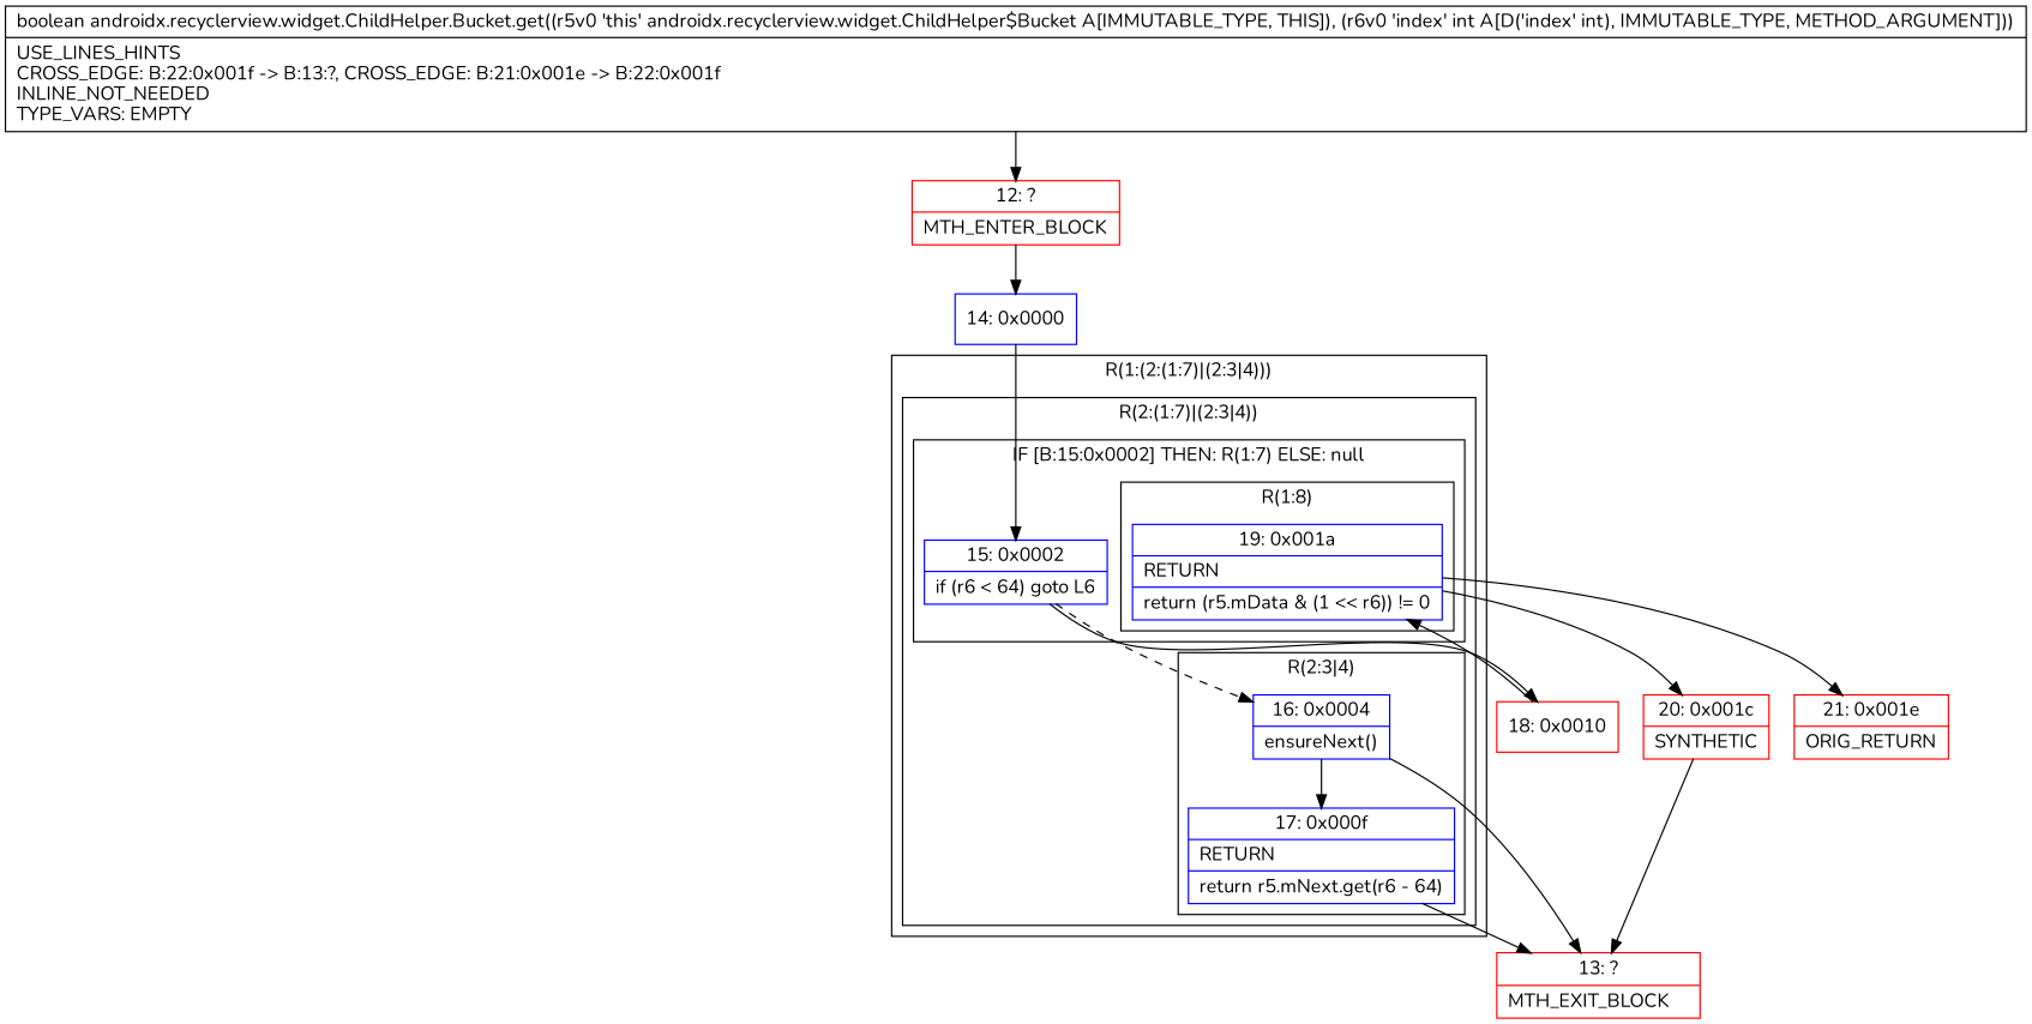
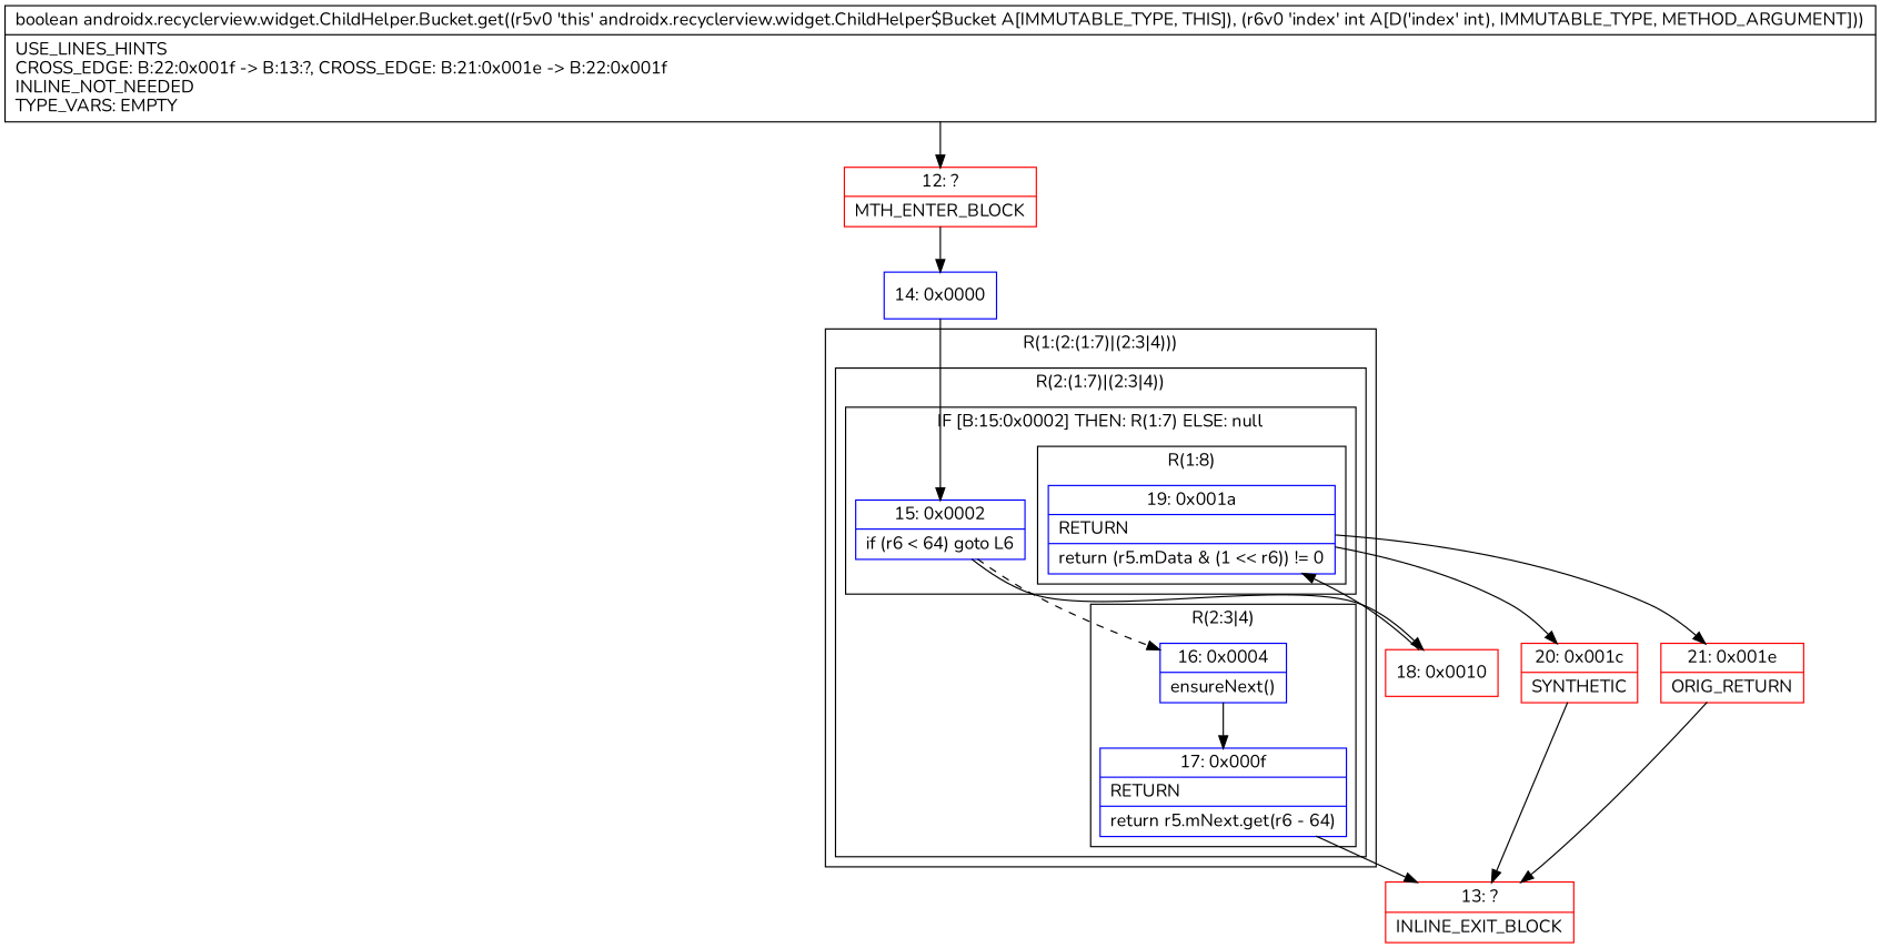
  digraph {
    fontname=Nunito
    node [color=blue fontname=Nunito shape=record]
    edge [fontname=Nunito]
    n1 [label="{19\:\ 0x001a|RETURN\l|return (r5.mData & (1 \<\< r6)) != 0\l}"]
    n2 [label="{15\:\ 0x0002|if (r6 \< 64) goto L6\l}"]
    n3 [label="{16\:\ 0x0004|ensureNext()\l}"]
    n4 [label="{17\:\ 0x000f|RETURN\l|return r5.mNext.get(r6 \- 64)\l}"]
    n5 [color=red label="{20\:\ 0x001c|SYNTHETIC\l}"]
    n6 [color=red label="{21\:\ 0x001e|ORIG_RETURN\l}"]
    n7 [color=red label="{18\:\ 0x0010}"]
-   n8 [color=red label="{13\:\ ?|MTH_EXIT_BLOCK\l}"]
+   n8 [color=red label="{13\:\ ?|INLINE_EXIT_BLOCK\l}"]
    n9 [color=red label="{12\:\ ?|MTH_ENTER_BLOCK\l}"]
    n10 [label="{14\:\ 0x0000}"]
    n11 [label="{boolean androidx.recyclerview.widget.ChildHelper.Bucket.get((r5v0 'this' androidx.recyclerview.widget.ChildHelper$Bucket A[IMMUTABLE_TYPE, THIS]), (r6v0 'index' int A[D('index' int), IMMUTABLE_TYPE, METHOD_ARGUMENT]))  | USE_LINES_HINTS\lCROSS_EDGE: B:22:0x001f \-\> B:13:?, CROSS_EDGE: B:21:0x001e \-\> B:22:0x001f\lINLINE_NOT_NEEDED\lTYPE_VARS: EMPTY\l}" color=""]
    subgraph cluster_1 {
      label="R(1:(2:(1:7)|(2:3|4)))"
      subgraph cluster_2 {
        label="R(2:(1:7)|(2:3|4))"
        subgraph cluster_3 {
          label="IF [B:15:0x0002] THEN: R(1:7) ELSE: null"
          n2
          subgraph cluster_4 {
            label="R(1:8)"
            n1
          }
        }
        subgraph cluster_5 {
          label="R(2:3|4)"
          n3
          n4
        }
      }
    }
    n1 -> n5
    n1 -> n6
    n2 -> n3 [style=dashed]
    n2 -> n7
    n3 -> n4
    n4 -> n8
    n5 -> n8
-   n3 -> n8
+   n6 -> n8
    n7 -> n1
    n9 -> n10
    n10 -> n2
    n11 -> n9
  }
